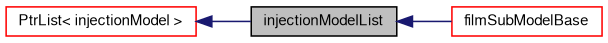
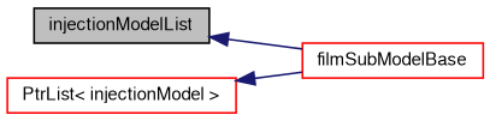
  digraph {
    rankdir=LR
    node [color=red fontname=FreeSans fontsize=10 shape=record]
    edge [color=midnightblue dir=back fontname=FreeSans fontsize=10 labelfontname=FreeSans labelfontsize=10 style=solid]
    n1 [color=black fillcolor=grey75 fontcolor=black height=0.2 label=injectionModelList style=filled width=0.4]
    n2 [height=0.2 label=filmSubModelBase width=0.4]
    n3 [height=0.2 label="PtrList\< injectionModel \>" width=0.4]
    n1 -> n2
-   n3 -> n1
+   n3 -> n2
  }
